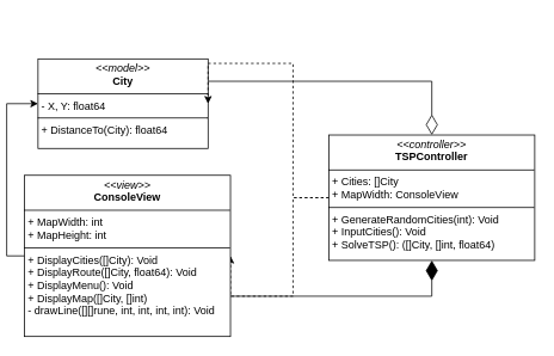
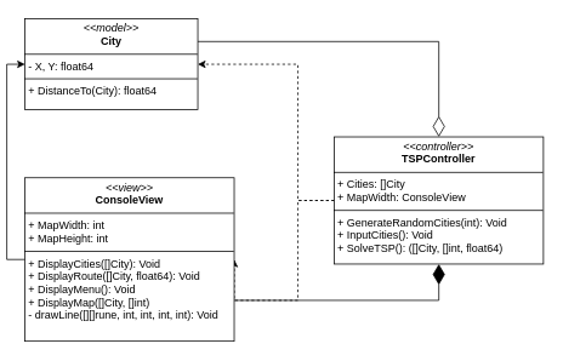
  <mxCell id="0" />
  <mxCell id="1" parent="0" />
  <mxCell id="2" style="edgeStyle=orthogonalEdgeStyle;rounded=0;orthogonalLoop=1;jettySize=auto;html=1;exitX=1;exitY=0.25;exitDx=0;exitDy=0;entryX=0.5;entryY=0;entryDx=0;entryDy=0;endArrow=diamondThin;endFill=0;strokeWidth=1;endSize=20;" edge="1" parent="1" source="3" target="6"><mxGeometry relative="1" as="geometry" /></mxCell>
- <mxCell id="3" value="&lt;p style=&quot;margin:0px;margin-top:4px;text-align:center;&quot;&gt;&lt;i&gt;&amp;lt;&amp;lt;model&amp;gt;&amp;gt;&lt;/i&gt;&lt;br&gt;&lt;b&gt;City&lt;/b&gt;&lt;/p&gt;&lt;hr size=&quot;1&quot; style=&quot;border-style:solid;&quot;&gt;&lt;p style=&quot;margin:0px;margin-left:4px;&quot;&gt;- X, Y: float64&lt;br&gt;&lt;/p&gt;&lt;hr size=&quot;1&quot; style=&quot;border-style:solid;&quot;&gt;&lt;p style=&quot;margin:0px;margin-left:4px;&quot;&gt;+ DistanceTo(City): float64&lt;br&gt;&lt;/p&gt;" style="verticalAlign=top;align=left;overflow=fill;html=1;whiteSpace=wrap;" parent="1" vertex="1"><mxGeometry x="35" y="65" width="190" height="100" as="geometry" /></mxCell>
+ <mxCell id="3" value="&lt;p style=&quot;margin:0px;margin-top:4px;text-align:center;&quot;&gt;&lt;i&gt;&amp;lt;&amp;lt;model&amp;gt;&amp;gt;&lt;/i&gt;&lt;br&gt;&lt;b&gt;City&lt;/b&gt;&lt;/p&gt;&lt;hr size=&quot;1&quot; style=&quot;border-style:solid;&quot;&gt;&lt;p style=&quot;margin:0px;margin-left:4px;&quot;&gt;- X, Y: float64&lt;br&gt;&lt;/p&gt;&lt;hr size=&quot;1&quot; style=&quot;border-style:solid;&quot;&gt;&lt;p style=&quot;margin:0px;margin-left:4px;&quot;&gt;+ DistanceTo(City): float64&lt;br&gt;&lt;/p&gt;" style="verticalAlign=top;align=left;overflow=fill;html=1;whiteSpace=wrap;" parent="1" vertex="1"><mxGeometry x="20" y="20" width="190" height="100" as="geometry" /></mxCell>
  <mxCell id="4" style="edgeStyle=orthogonalEdgeStyle;rounded=0;orthogonalLoop=1;jettySize=auto;html=1;entryX=1;entryY=0.5;entryDx=0;entryDy=0;dashed=1;" edge="1" parent="1" source="6" target="3"><mxGeometry relative="1" as="geometry"><Array as="points"><mxPoint x="320" y="220" /><mxPoint x="320" y="70" /></Array></mxGeometry></mxCell>
  <mxCell id="5" style="edgeStyle=orthogonalEdgeStyle;rounded=0;orthogonalLoop=1;jettySize=auto;html=1;entryX=1;entryY=0.5;entryDx=0;entryDy=0;dashed=1;" edge="1" parent="1" source="6" target="9"><mxGeometry relative="1" as="geometry"><Array as="points"><mxPoint x="320" y="220" /><mxPoint x="320" y="330" /></Array></mxGeometry></mxCell>
  <mxCell id="6" value="&lt;p style=&quot;margin:0px;margin-top:4px;text-align:center;&quot;&gt;&lt;i&gt;&amp;lt;&amp;lt;controller&amp;gt;&amp;gt;&lt;/i&gt;&lt;br&gt;&lt;b&gt;TSPController&lt;/b&gt;&lt;/p&gt;&lt;hr size=&quot;1&quot; style=&quot;border-style:solid;&quot;&gt;&lt;p style=&quot;margin:0px;margin-left:4px;&quot;&gt;+ Cities: []City&lt;br&gt;+ MapWidth: ConsoleView&lt;/p&gt;&lt;hr size=&quot;1&quot; style=&quot;border-style:solid;&quot;&gt;&lt;p style=&quot;margin:0px;margin-left:4px;&quot;&gt;+ GenerateRandomCities(int): Void&lt;br&gt;+ InputCities(): Void&lt;/p&gt;&lt;p style=&quot;margin:0px;margin-left:4px;&quot;&gt;+ SolveTSP(): ([]City, []int, float64)&lt;/p&gt;" style="verticalAlign=top;align=left;overflow=fill;html=1;whiteSpace=wrap;" parent="1" vertex="1"><mxGeometry x="360" y="150" width="230" height="140" as="geometry" /></mxCell>
  <mxCell id="7" style="edgeStyle=orthogonalEdgeStyle;rounded=0;orthogonalLoop=1;jettySize=auto;html=1;exitX=1;exitY=0.75;exitDx=0;exitDy=0;entryX=0.5;entryY=1;entryDx=0;entryDy=0;endArrow=diamondThin;endFill=1;endSize=20;" edge="1" parent="1" source="9" target="6"><mxGeometry relative="1" as="geometry" /></mxCell>
  <mxCell id="8" style="edgeStyle=orthogonalEdgeStyle;rounded=0;orthogonalLoop=1;jettySize=auto;html=1;exitX=0;exitY=0.5;exitDx=0;exitDy=0;entryX=0;entryY=0.5;entryDx=0;entryDy=0;" edge="1" parent="1" source="9" target="3"><mxGeometry relative="1" as="geometry" /></mxCell>
  <mxCell id="9" value="&lt;p style=&quot;margin:0px;margin-top:4px;text-align:center;&quot;&gt;&lt;i&gt;&amp;lt;&amp;lt;view&amp;gt;&amp;gt;&lt;/i&gt;&lt;br&gt;&lt;b&gt;ConsoleView&lt;/b&gt;&lt;/p&gt;&lt;hr size=&quot;1&quot; style=&quot;border-style:solid;&quot;&gt;&lt;p style=&quot;margin:0px;margin-left:4px;&quot;&gt;+ MapWidth: int&lt;br&gt;+ MapHeight: int&lt;/p&gt;&lt;hr size=&quot;1&quot; style=&quot;border-style:solid;&quot;&gt;&lt;p style=&quot;margin:0px;margin-left:4px;&quot;&gt;+ DisplayCities([]City): Void&lt;br&gt;+ DisplayRoute([]City, float64): Void&lt;/p&gt;&lt;p style=&quot;margin:0px;margin-left:4px;&quot;&gt;+ DisplayMenu(): Void&lt;/p&gt;&lt;p style=&quot;margin:0px;margin-left:4px;&quot;&gt;+ DisplayMap([]City, []int)&lt;/p&gt;&lt;p style=&quot;margin:0px;margin-left:4px;&quot;&gt;- drawLine([][]rune, int, int, int, int): Void&lt;/p&gt;" style="verticalAlign=top;align=left;overflow=fill;html=1;whiteSpace=wrap;" parent="1" vertex="1"><mxGeometry x="20" y="195" width="230" height="180" as="geometry" /></mxCell>
